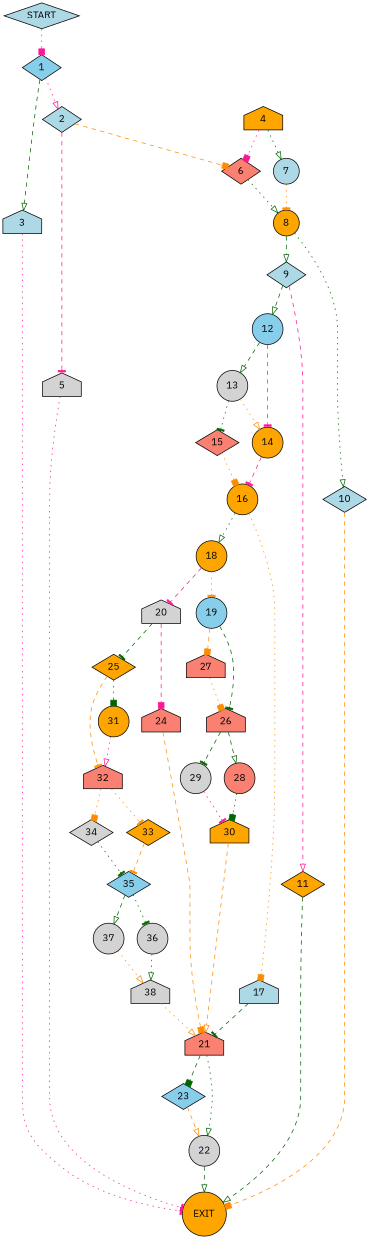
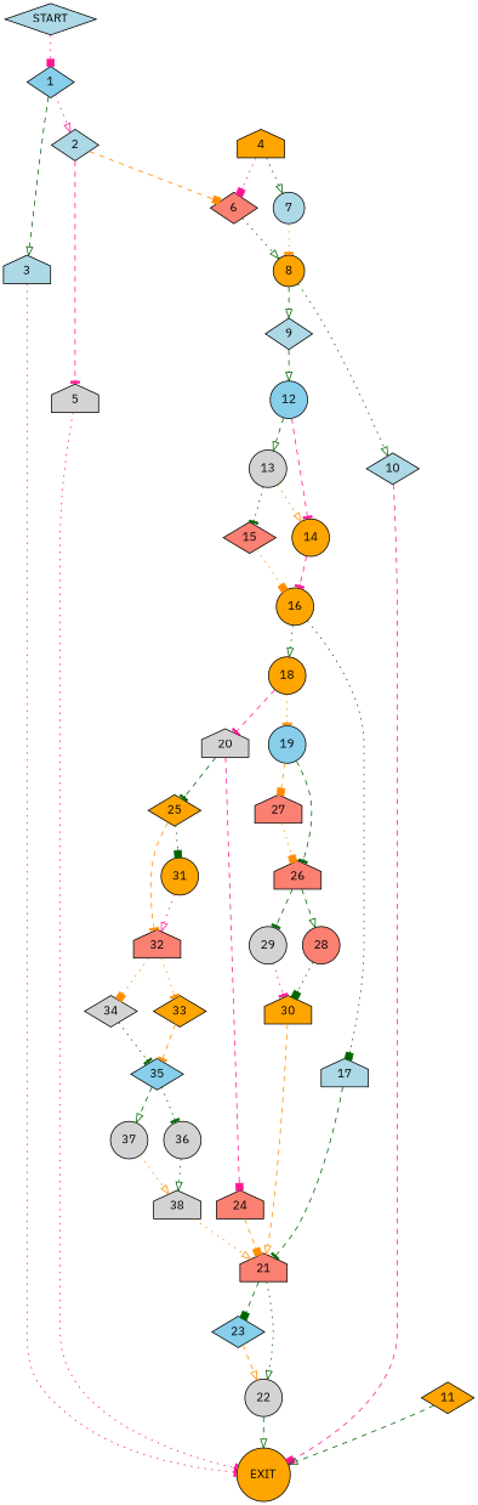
  digraph {
    fontname="IBM Plex Sans"
    node [fillcolor=orange fontname="IBM Plex Sans" shape=circle style=filled]
    edge [arrowhead=onormal color=darkgreen fontname="IBM Plex Sans" style=dotted]
    n1 [fillcolor=lightblue label=START shape=diamond]
    1 [fillcolor=skyblue shape=diamond]
    2 [fillcolor=lightblue shape=diamond]
    3 [fillcolor=lightblue shape=house]
    n5 [label=EXIT]
    5 [fillcolor=lightgrey shape=house]
    6 [fillcolor=salmon shape=diamond]
    4 [shape=house]
    7 [fillcolor=lightblue]
    8
    9 [fillcolor=lightblue shape=diamond]
    10 [fillcolor=lightblue shape=diamond]
    11 [shape=diamond]
    12 [fillcolor=skyblue]
    13 [fillcolor=lightgrey]
    14
    15 [fillcolor=salmon shape=diamond]
    16
    17 [fillcolor=lightblue shape=house]
    18
    21 [fillcolor=salmon shape=house]
    19 [fillcolor=skyblue]
    20 [fillcolor=lightgrey shape=house]
    22 [fillcolor=lightgrey]
    23 [fillcolor=skyblue shape=diamond]
    26 [fillcolor=salmon shape=house]
    27 [fillcolor=salmon shape=house]
    24 [fillcolor=salmon shape=house]
    25 [shape=diamond]
    28 [fillcolor=salmon]
    29 [fillcolor=lightgrey]
    31
    32 [fillcolor=salmon shape=house]
    33 [shape=diamond]
    34 [fillcolor=lightgrey shape=diamond]
    30 [shape=house]
    35 [fillcolor=skyblue shape=diamond]
    36 [fillcolor=lightgrey]
    37 [fillcolor=lightgrey]
    38 [fillcolor=lightgrey shape=house]
    n1 -> 1 [arrowhead=box color=deeppink]
    1 -> 2 [color=deeppink]
    1 -> 3 [style=dashed]
    2 -> 5 [arrowhead=tee color=deeppink style=dashed]
    2 -> 6 [arrowhead=box color=darkorange style=dashed]
    3 -> n5 [arrowhead=tee color=deeppink]
    5 -> n5 [arrowhead=tee color=deeppink]
    6 -> 8
    4 -> 6 [arrowhead=box color=deeppink]
    4 -> 7
    7 -> 8 [arrowhead=tee color=darkorange]
    8 -> 9 [style=dashed]
    8 -> 10
-   9 -> 11 [color=deeppink style=dashed]
    9 -> 12 [style=dashed]
-   10 -> n5 [arrowhead=box color=darkorange style=dashed]
+   10 -> n5 [arrowhead=box color=deeppink style=dashed]
    11 -> n5 [style=dashed]
    12 -> 13 [style=dashed]
    12 -> 14 [arrowhead=tee color=deeppink style=dashed]
    13 -> 14 [color=darkorange]
    13 -> 15 [arrowhead=tee]
    14 -> 16 [arrowhead=tee color=deeppink style=dashed]
    15 -> 16 [arrowhead=box color=darkorange]
-   16 -> 17 [arrowhead=box color=darkorange]
+   16 -> 17 [arrowhead=box]
    16 -> 18
    17 -> 21 [arrowhead=tee style=dashed]
    18 -> 19 [arrowhead=tee color=darkorange]
    18 -> 20 [arrowhead=tee color=deeppink style=dashed]
    21 -> 22
    21 -> 23 [arrowhead=box style=dashed]
    19 -> 26 [arrowhead=tee style=dashed]
    19 -> 27 [arrowhead=box color=darkorange style=dashed]
    20 -> 24 [arrowhead=box color=deeppink style=dashed]
    20 -> 25 [arrowhead=tee style=dashed]
    22 -> n5 [style=dashed]
    23 -> 22 [color=darkorange style=dashed]
    26 -> 28 [style=dashed]
    26 -> 29 [arrowhead=tee style=dashed]
    27 -> 26 [arrowhead=box color=darkorange]
    24 -> 21 [arrowhead=box color=darkorange style=dashed]
    25 -> 31 [arrowhead=box]
    25 -> 32 [arrowhead=tee color=darkorange style=dashed]
    28 -> 30 [arrowhead=box]
    29 -> 30 [arrowhead=tee color=deeppink]
    31 -> 32 [color=deeppink]
    32 -> 33 [arrowhead=tee color=darkorange]
    32 -> 34 [arrowhead=box color=darkorange]
    33 -> 35 [arrowhead=tee color=darkorange style=dashed]
    34 -> 35 [arrowhead=tee]
    30 -> 21 [color=darkorange style=dashed]
    35 -> 36 [arrowhead=tee]
    35 -> 37 [style=dashed]
    36 -> 38
    37 -> 38 [color=darkorange]
    38 -> 21 [color=darkorange]
  }
